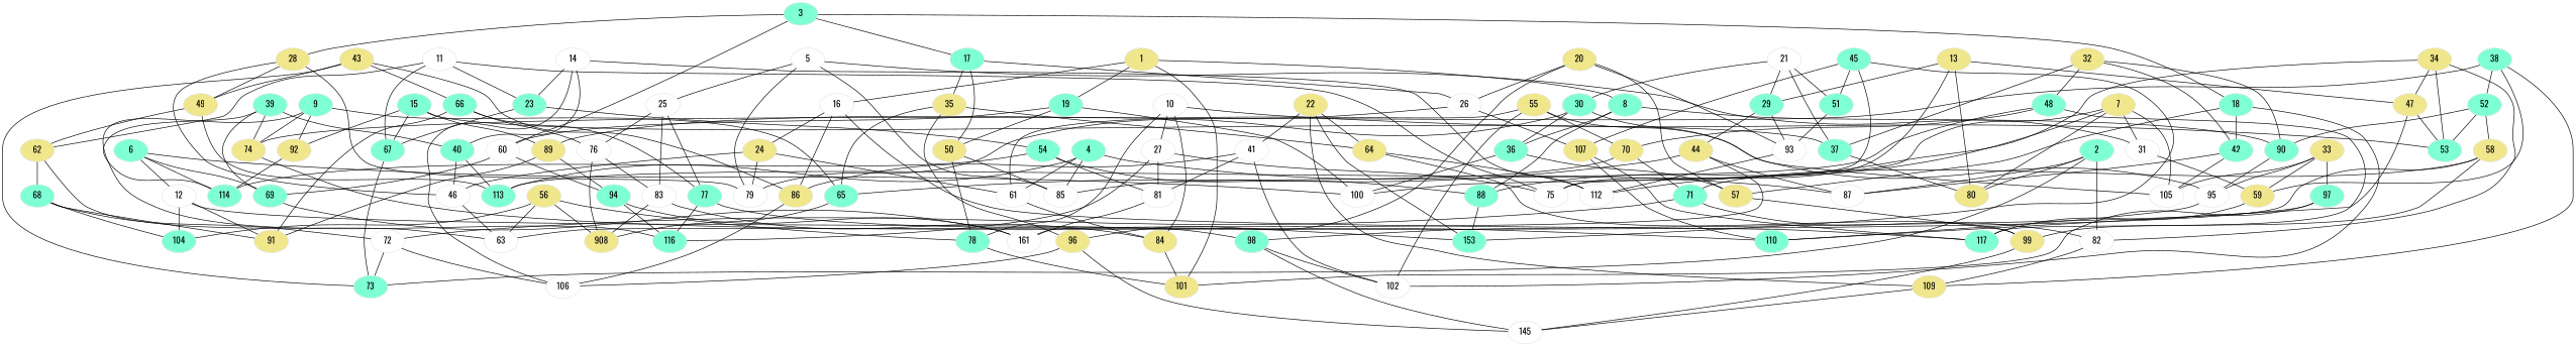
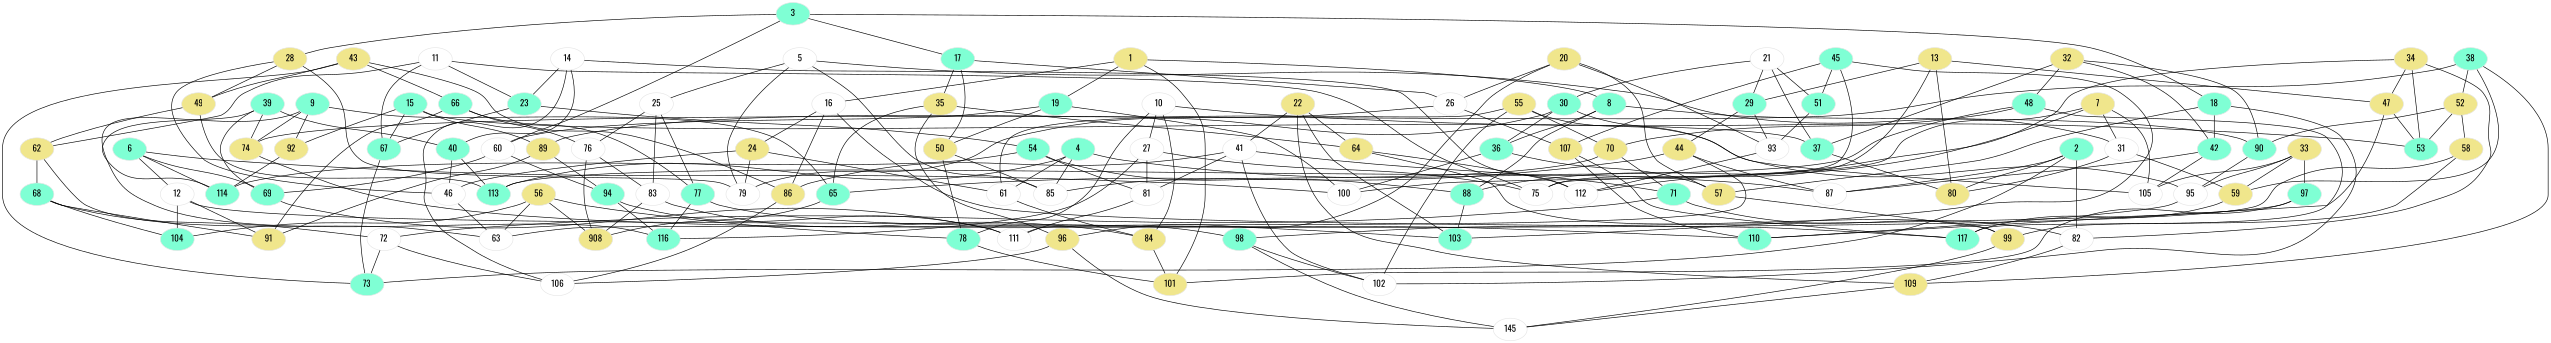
  graph {
    fontname=Oswald
    node [color=gray90 fillcolor=aquamarine fontname=Oswald style=filled]
    edge [fontname=Oswald]
    1 [fillcolor=khaki]
    8
    16 [fillcolor=white]
    19
    101 [fillcolor=khaki]
    88
    36
    90
    24 [fillcolor=khaki]
    86 [fillcolor=khaki]
    117
    60 [fillcolor=white]
    100 [fillcolor=white]
    50 [fillcolor=khaki]
    2
    73
    80 [fillcolor=khaki]
    82 [fillcolor=white]
    87 [fillcolor=white]
    109 [fillcolor=khaki]
    3
    17
    18
    28 [fillcolor=khaki]
    26 [fillcolor=white]
    35 [fillcolor=khaki]
    42
    57 [fillcolor=khaki]
    102 [fillcolor=white]
    79 [fillcolor=white]
    46 [fillcolor=white]
    49 [fillcolor=khaki]
    69
    94
    4
    61 [fillcolor=white]
    85 [fillcolor=white]
    113
    84 [fillcolor=khaki]
    5 [fillcolor=white]
    25 [fillcolor=white]
    31 [fillcolor=white]
    76 [fillcolor=white]
    77
    83 [fillcolor=white]
    59 [fillcolor=khaki]
    12 [fillcolor=white]
    6
    114
    91 [fillcolor=khaki]
    98
    104
-   111 [fillcolor=white label=161]
+   111 [fillcolor=white]
    7 [fillcolor=khaki]
    105 [fillcolor=white]
-   103 [label=153]
+   103
    95 [fillcolor=white]
    9
    65
    74 [fillcolor=khaki]
    92 [fillcolor=khaki]
    116
    n63 [fillcolor=khaki label=908]
    110
    10 [fillcolor=white]
    27 [fillcolor=white]
    53
    78
    75 [fillcolor=white]
    81 [fillcolor=white]
    11 [fillcolor=white]
    23
    62 [fillcolor=khaki]
    67
    54
    63 [fillcolor=white]
    68
    n78 [fillcolor=white label=145]
    13 [fillcolor=khaki]
    29
    47 [fillcolor=khaki]
    93 [fillcolor=white]
    44 [fillcolor=khaki]
    14 [fillcolor=white]
    40
    106 [fillcolor=white]
    112 [fillcolor=white]
    15
    37
    89 [fillcolor=khaki]
    107 [fillcolor=khaki]
    96 [fillcolor=khaki]
    64 [fillcolor=khaki]
    99 [fillcolor=khaki]
    20 [fillcolor=khaki]
    21 [fillcolor=white]
    30
    51
    22 [fillcolor=khaki]
    41 [fillcolor=white]
    32 [fillcolor=khaki]
    48
    70 [fillcolor=khaki]
    33 [fillcolor=khaki]
    97
    34 [fillcolor=khaki]
    38
-   52
+   52 [fillcolor=khaki]
    58 [fillcolor=khaki]
    39
    43 [fillcolor=khaki]
    66
    45
    71
    55 [fillcolor=khaki]
    56 [fillcolor=khaki]
    72 [fillcolor=white]
    1 -- 8
    1 -- 16
    1 -- 19
    1 -- 101
    8 -- 88
    8 -- 36
    8 -- 90
    16 -- 24
    16 -- 86
    16 -- 117
    19 -- 60
    19 -- 100
    19 -- 50
    88 -- 103
    36 -- 100
    36 -- 57
    90 -- 95
    24 -- 79
    24 -- 46
    24 -- 61
    86 -- 106
    60 -- 69
    60 -- 94
    50 -- 85
    50 -- 78
    2 -- 73
    2 -- 80
    2 -- 82
    2 -- 87
    82 -- 109
    109 -- n78
    3 -- 60
    3 -- 17
    3 -- 18
    3 -- 28
    17 -- 50
    17 -- 26
    17 -- 35
    18 -- 42
    18 -- 57
    18 -- 102
    28 -- 79
    28 -- 46
    28 -- 49
    26 -- 89
    26 -- 107
    35 -- 65
    35 -- 96
    35 -- 64
    42 -- 87
    42 -- 105
    57 -- 99
    46 -- 63
    49 -- 113
    49 -- 62
    69 -- 111
    94 -- 111
    94 -- 116
    4 -- 87
    4 -- 61
    4 -- 85
    4 -- 113
    61 -- 84
    84 -- 101
    5 -- 79
    5 -- 85
    5 -- 25
    5 -- 31
    25 -- 76
    25 -- 77
    25 -- 83
-   7 -- 80
+   31 -- 80
    31 -- 59
    76 -- 83
    76 -- n63
    77 -- 103
    77 -- 116
    83 -- 84
    83 -- n63
    59 -- 117
    12 -- 91
    12 -- 98
    12 -- 104
    6 -- 100
    6 -- 69
    6 -- 12
    6 -- 114
    98 -- 102
    98 -- n78
    7 -- 88
    7 -- 100
    7 -- 31
    7 -- 105
    95 -- 110
    9 -- 65
    9 -- 74
    9 -- 92
    9 -- 116
    65 -- n63
    74 -- 110
    92 -- 114
    10 -- 84
    10 -- 27
    10 -- 53
    10 -- 78
    27 -- 116
    27 -- 75
    27 -- 81
    78 -- 101
    81 -- 111
    11 -- 75
    11 -- 23
    11 -- 62
    11 -- 67
    23 -- 67
    23 -- 54
    62 -- 63
    62 -- 68
    67 -- 73
    54 -- 88
    54 -- 114
    54 -- 81
    68 -- 91
    68 -- 104
    68 -- 72
    13 -- 80
    13 -- 75
    13 -- 29
    13 -- 47
    29 -- 93
    29 -- 44
    47 -- 110
    47 -- 53
    93 -- 112
    44 -- 87
    44 -- 111
    44 -- 65
    14 -- 23
    14 -- 40
    14 -- 106
    14 -- 112
    40 -- 46
    40 -- 113
    15 -- 92
    15 -- 67
    15 -- 37
    15 -- 89
    37 -- 80
    89 -- 94
    89 -- 91
    107 -- 117
    107 -- 110
    96 -- n78
    96 -- 106
    64 -- 112
    64 -- 99
    99 -- n78
    20 -- 26
    20 -- 57
    20 -- 93
    20 -- 96
    21 -- 29
    21 -- 37
    21 -- 30
    21 -- 51
    30 -- 36
    30 -- 79
    30 -- 105
    51 -- 93
    22 -- 109
    22 -- 103
    22 -- 64
    22 -- 41
    41 -- 86
    41 -- 102
    41 -- 81
    32 -- 90
    32 -- 42
    32 -- 37
    32 -- 48
    48 -- 117
    48 -- 113
    48 -- 70
    70 -- 85
    70 -- 71
    33 -- 59
    33 -- 105
    33 -- 95
    33 -- 97
    97 -- 101
    97 -- 98
    34 -- 82
    34 -- 53
    34 -- 47
    34 -- 112
    38 -- 109
    38 -- 59
    38 -- 74
    38 -- 52
    52 -- 90
    52 -- 53
    52 -- 58
    58 -- 63
    58 -- 99
-   58 -- 71
+   41 -- 71
    39 -- 69
    39 -- 114
    39 -- 74
    39 -- 40
    43 -- 86
    43 -- 73
    43 -- 49
    43 -- 66
    66 -- 76
    66 -- 77
    66 -- 91
    45 -- 103
    45 -- 75
    45 -- 107
    45 -- 51
    71 -- 82
    71 -- 72
    55 -- 102
    55 -- 61
    55 -- 95
    55 -- 70
    56 -- 104
    56 -- n63
    56 -- 78
    56 -- 63
    72 -- 73
    72 -- 106
  }
